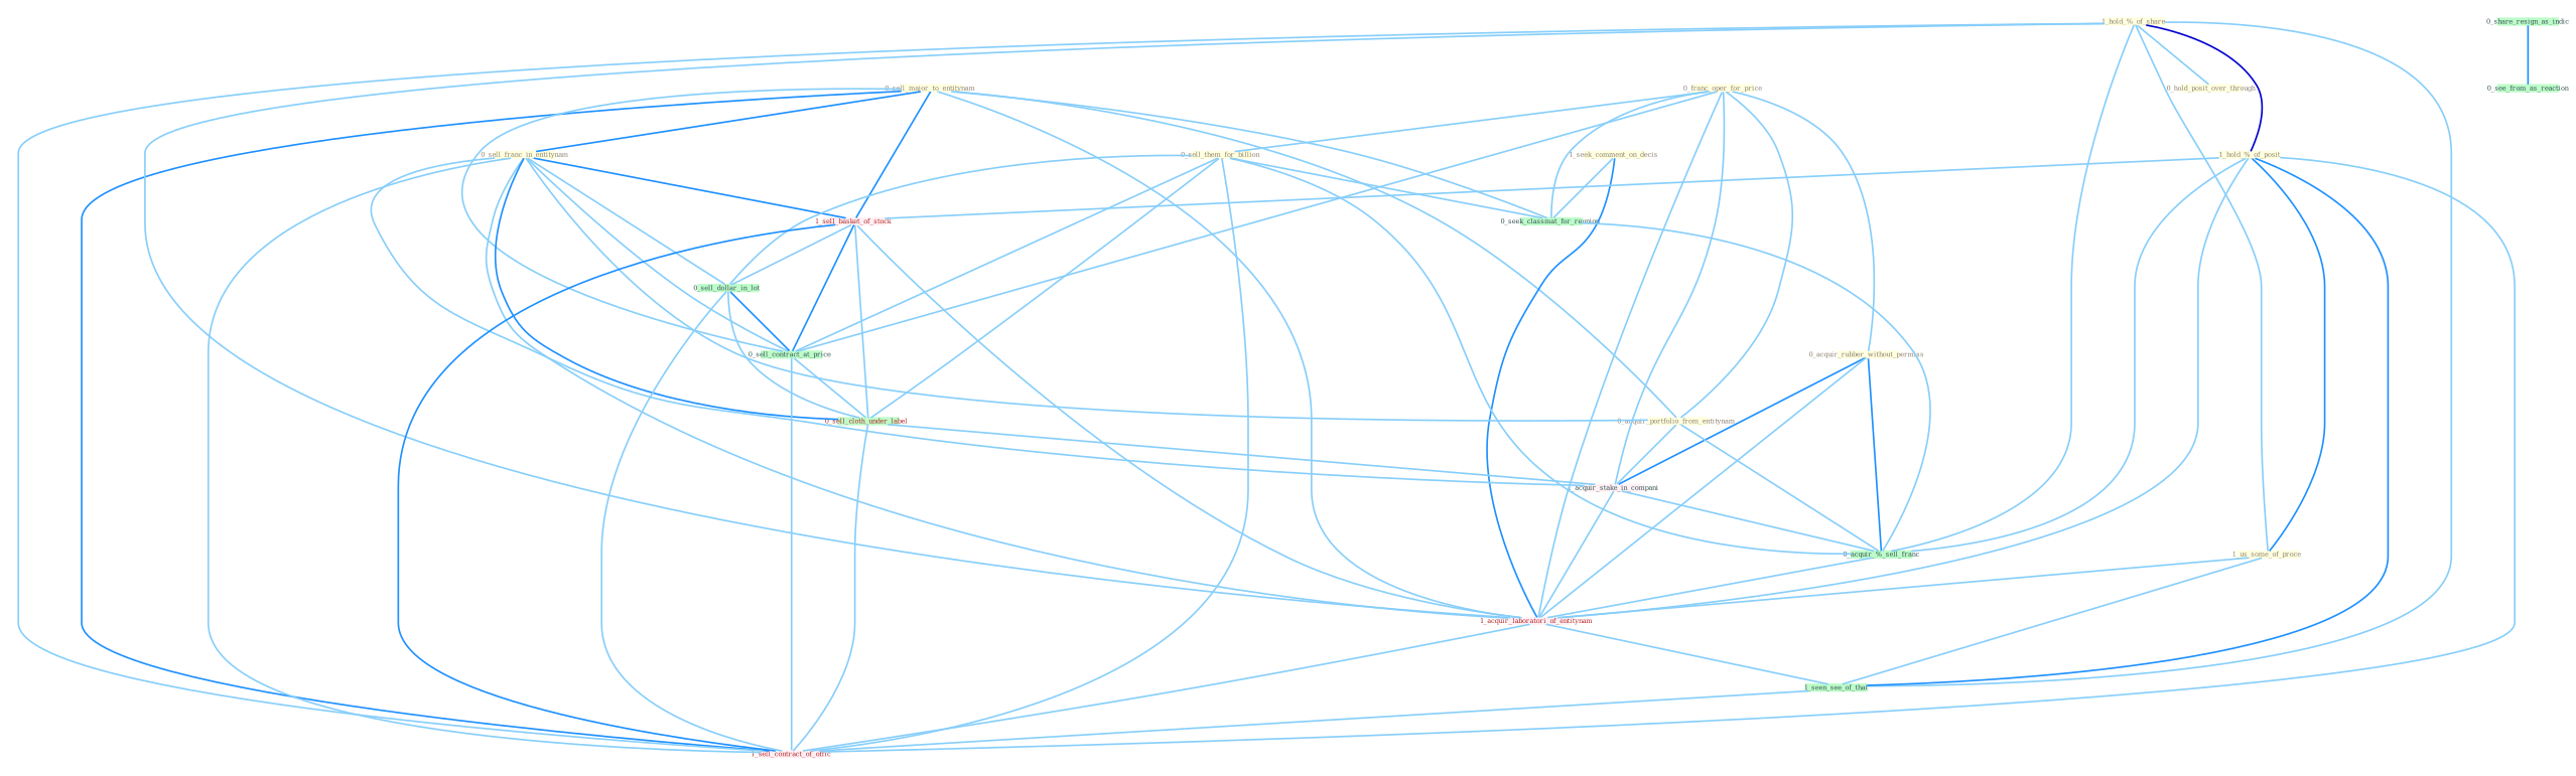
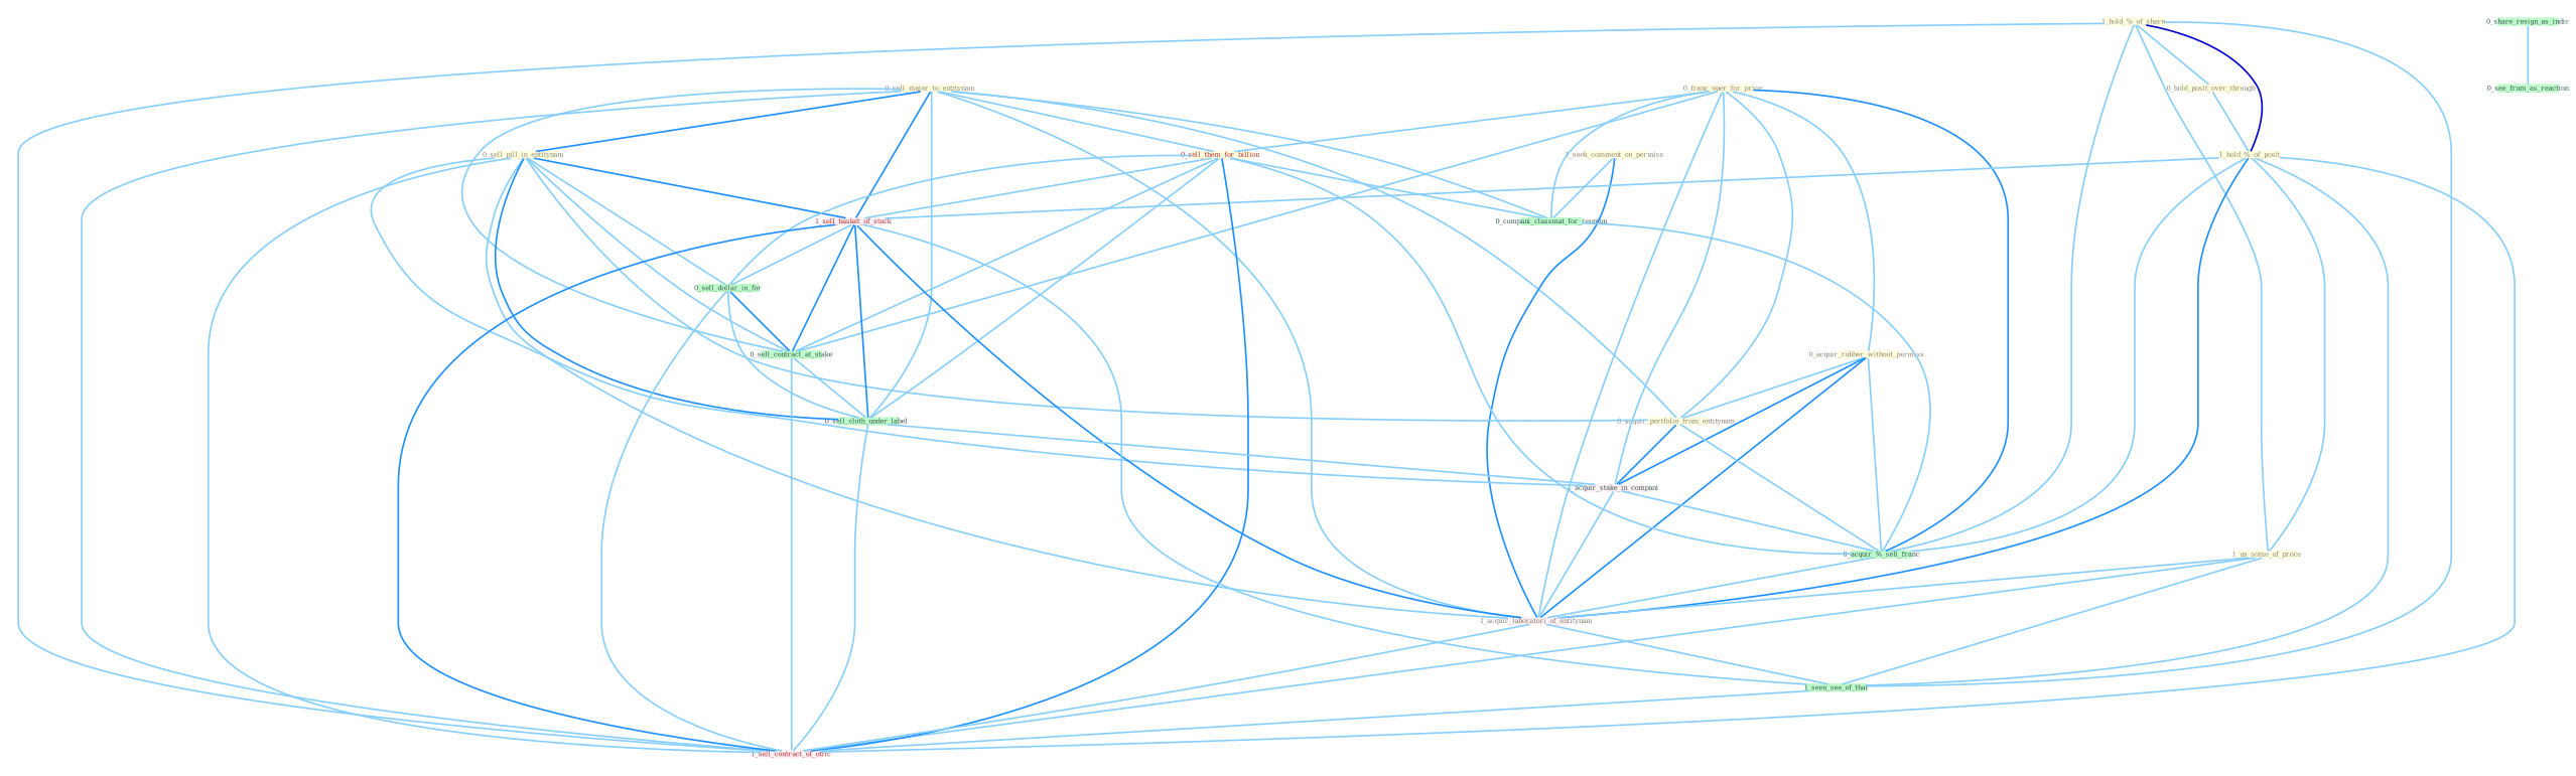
  graph {
    node [color="#ffffe0" fixedsize=true fontcolor="#8b7d6b" fontsize=4 shape=polygon style=filled]
    edge [color="#87cefa" w=1]
    "0_sell_major_to_entitynam " [height=.06 width=.5]
    "1_hold_%_of_share " [height=.06 width=.5]
-   "1_seek_comment_on_decis " [height=.06 width=.5]
+   "1_seek_comment_on_decis " [height=.06 width=.5 label="1_seek_comment_on_permiss"]
    n4 [height=.06 label="0_franc_oper_for_price" width=.5]
    n5 [height=.06 label="0_hold_posit_over_through" width=.5]
    "0_acquir_rubber_without_permiss " [height=.06 width=.5]
    n7 [height=.06 label="1_hold_%_of_posit" width=.5]
    "1_us_some_of_proce " [height=.06 width=.5]
-   "0_sell_pill_in_entitynam " [height=.06 width=.5 label="0_sell_franc_in_entitynam"]
-   "0_sell_them_for_billion " [height=.06 width=.5]
+   "0_sell_pill_in_entitynam " [height=.06 width=.5]
+   "0_sell_them_for_billion " [fontcolor="#b22222" height=.06 width=.5]
    "0_acquir_portfolio_from_entitynam " [height=.06 width=.5]
    "1_sell_basket_of_stock " [color="#fff0f5" fontcolor="#b22222" height=.06 width=.5]
    "1_acquir_stake_in_compani " [color="#fff0f5" fontcolor="#2f4f4f" height=.06 width=.5]
-   "1_acquir_laboratori_of_entitynam " [color="#fff0f5" fontcolor="#b22222" height=.06 width=.5]
+   "1_acquir_laboratori_of_entitynam " [color="#fff0f5" height=.06 width=.5]
    n15 [color="#fff0f5" fontcolor="#b22222" height=.06 label="1_sell_contract_of_offic" width=.5]
-   "0_sell_contract_at_price " [color="#BDFCC9" fontcolor="#2f4f4f" height=.06 width=.5]
-   "0_sell_cloth_under_label " [color="#BDFCC9" fontcolor="#b22222" height=.06 width=.5]
-   "0_seek_classmat_for_reunion " [color="#BDFCC9" fontcolor="#2f4f4f" height=.06 width=.5]
+   "0_sell_contract_at_price " [color="#BDFCC9" fontcolor="#2f4f4f" height=.06 width=.5 label="0_sell_contract_at_stake"]
+   "0_sell_cloth_under_label " [color="#BDFCC9" fontcolor="#2f4f4f" height=.06 width=.5]
+   "0_seek_classmat_for_reunion " [color="#BDFCC9" fontcolor="#2f4f4f" height=.06 width=.5 label="0_compani_classmat_for_reunion"]
    n19 [color="#BDFCC9" fontcolor="#2f4f4f" height=.06 label="0_acquir_%_sell_franc" width=.5]
    n20 [color="#BDFCC9" fontcolor="#2f4f4f" height=.06 label="1_seen_see_of_that" width=.5]
-   "0_sell_dollar_in_lot " [color="#BDFCC9" fontcolor="#2f4f4f" height=.06 width=.5]
+   "0_sell_dollar_in_lot " [color="#BDFCC9" fontcolor="#2f4f4f" height=.06 width=.5 label="0_sell_dollar_in_for"]
    n22 [color="#BDFCC9" fontcolor="#2f4f4f" height=.06 label="0_share_resign_as_indic" width=.5]
    n23 [color="#BDFCC9" fontcolor="#2f4f4f" height=.06 label="0_see_from_as_reaction" width=.5]
    subgraph sub_1 {
      "0_sell_major_to_entitynam "
      "1_hold_%_of_share "
      "1_seek_comment_on_decis "
      n4
      n5
      "0_acquir_rubber_without_permiss "
      n7
      "1_us_some_of_proce "
      "0_sell_pill_in_entitynam "
      "0_sell_them_for_billion "
      "0_acquir_portfolio_from_entitynam "
    }
    subgraph sub_2 {
      "1_sell_basket_of_stock "
      "1_acquir_stake_in_compani "
      "1_acquir_laboratori_of_entitynam "
      n15
    }
    "0_sell_major_to_entitynam " -- "0_sell_pill_in_entitynam " [color="#1e90ff" w=2]
+   "0_sell_major_to_entitynam " -- "0_sell_them_for_billion "
    "0_sell_major_to_entitynam " -- "0_acquir_portfolio_from_entitynam "
    "0_sell_major_to_entitynam " -- "1_sell_basket_of_stock " [color="#1e90ff"]
    "0_sell_major_to_entitynam " -- "1_acquir_laboratori_of_entitynam "
-   "0_sell_major_to_entitynam " -- n15 [color="#1e90ff"]
+   "0_sell_major_to_entitynam " -- n15
    "0_sell_major_to_entitynam " -- "0_sell_contract_at_price "
+   "0_sell_major_to_entitynam " -- "0_sell_cloth_under_label "
    "0_sell_major_to_entitynam " -- "0_seek_classmat_for_reunion "
    "1_hold_%_of_share " -- n5
    "1_hold_%_of_share " -- n7 [color="#0000cd" w=3]
    "1_hold_%_of_share " -- "1_us_some_of_proce "
-   "1_hold_%_of_share " -- "1_acquir_laboratori_of_entitynam "
    "1_hold_%_of_share " -- n15
    "1_hold_%_of_share " -- n19
    "1_hold_%_of_share " -- n20
    "1_seek_comment_on_decis " -- "1_acquir_laboratori_of_entitynam " [color="#1e90ff" w=2]
    "1_seek_comment_on_decis " -- "0_seek_classmat_for_reunion "
    n4 -- "0_acquir_rubber_without_permiss "
    n4 -- "0_sell_them_for_billion "
    n4 -- "0_acquir_portfolio_from_entitynam "
    n4 -- "1_acquir_stake_in_compani "
    n4 -- "1_acquir_laboratori_of_entitynam "
    n4 -- "0_sell_contract_at_price "
    n4 -- "0_seek_classmat_for_reunion "
+   n4 -- n19 [color="#1e90ff" w=2]
+   n5 -- n7
+   "0_acquir_rubber_without_permiss " -- "0_acquir_portfolio_from_entitynam "
    "0_acquir_rubber_without_permiss " -- "1_acquir_stake_in_compani " [color="#1e90ff"]
-   "0_acquir_rubber_without_permiss " -- "1_acquir_laboratori_of_entitynam "
-   "0_acquir_rubber_without_permiss " -- n19 [color="#1e90ff"]
-   n7 -- "1_us_some_of_proce " [color="#1e90ff"]
+   "0_acquir_rubber_without_permiss " -- "1_acquir_laboratori_of_entitynam " [color="#1e90ff"]
+   "0_acquir_rubber_without_permiss " -- n19
+   n7 -- "1_us_some_of_proce "
    n7 -- "1_sell_basket_of_stock "
-   n7 -- "1_acquir_laboratori_of_entitynam "
+   n7 -- "1_acquir_laboratori_of_entitynam " [color="#1e90ff"]
    n7 -- n15
    n7 -- n19
-   n7 -- n20 [color="#1e90ff"]
+   n7 -- n20
    "1_us_some_of_proce " -- "1_acquir_laboratori_of_entitynam "
+   "1_us_some_of_proce " -- n15
    "1_us_some_of_proce " -- n20
    "0_sell_pill_in_entitynam " -- "0_acquir_portfolio_from_entitynam "
    "0_sell_pill_in_entitynam " -- "1_sell_basket_of_stock " [color="#1e90ff"]
    "0_sell_pill_in_entitynam " -- "1_acquir_stake_in_compani "
    "0_sell_pill_in_entitynam " -- "1_acquir_laboratori_of_entitynam "
    "0_sell_pill_in_entitynam " -- n15
    "0_sell_pill_in_entitynam " -- "0_sell_contract_at_price "
    "0_sell_pill_in_entitynam " -- "0_sell_cloth_under_label " [color="#1e90ff"]
    "0_sell_pill_in_entitynam " -- "0_sell_dollar_in_lot " [w=2]
-   "0_sell_them_for_billion " -- n15
+   "0_sell_them_for_billion " -- "1_sell_basket_of_stock "
+   "0_sell_them_for_billion " -- n15 [color="#1e90ff"]
    "0_sell_them_for_billion " -- "0_sell_contract_at_price "
    "0_sell_them_for_billion " -- "0_sell_cloth_under_label "
    "0_sell_them_for_billion " -- "0_seek_classmat_for_reunion "
    "0_sell_them_for_billion " -- n19
    "0_sell_them_for_billion " -- "0_sell_dollar_in_lot "
-   "0_acquir_portfolio_from_entitynam " -- "1_acquir_stake_in_compani "
+   "0_acquir_portfolio_from_entitynam " -- "1_acquir_stake_in_compani " [color="#1e90ff"]
    "0_acquir_portfolio_from_entitynam " -- n19
-   "1_sell_basket_of_stock " -- "1_acquir_laboratori_of_entitynam "
+   "1_sell_basket_of_stock " -- "1_acquir_laboratori_of_entitynam " [color="#1e90ff"]
    "1_sell_basket_of_stock " -- n15 [color="#1e90ff" w=2]
    "1_sell_basket_of_stock " -- "0_sell_contract_at_price " [color="#1e90ff"]
-   "1_sell_basket_of_stock " -- "0_sell_cloth_under_label "
+   "1_sell_basket_of_stock " -- "0_sell_cloth_under_label " [color="#1e90ff"]
+   "1_sell_basket_of_stock " -- n20
    "1_sell_basket_of_stock " -- "0_sell_dollar_in_lot "
    "1_acquir_stake_in_compani " -- "1_acquir_laboratori_of_entitynam "
    "1_acquir_stake_in_compani " -- n19
    "1_acquir_laboratori_of_entitynam " -- n15
    "1_acquir_laboratori_of_entitynam " -- n20
    "0_sell_contract_at_price " -- n15
    "0_sell_contract_at_price " -- "0_sell_cloth_under_label "
    "0_sell_cloth_under_label " -- "1_acquir_stake_in_compani "
    "0_sell_cloth_under_label " -- n15
    "0_seek_classmat_for_reunion " -- n19
    n19 -- "1_acquir_laboratori_of_entitynam "
    n20 -- n15
    "0_sell_dollar_in_lot " -- n15
    "0_sell_dollar_in_lot " -- "0_sell_contract_at_price " [color="#1e90ff"]
    "0_sell_dollar_in_lot " -- "0_sell_cloth_under_label "
-   n22 -- n23 [color="#1e90ff" w=2]
+   n22 -- n23 [w=2]
  }
